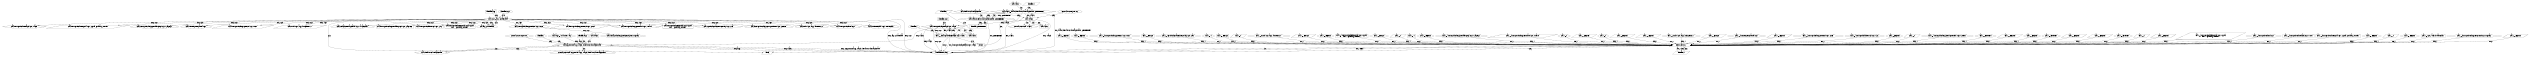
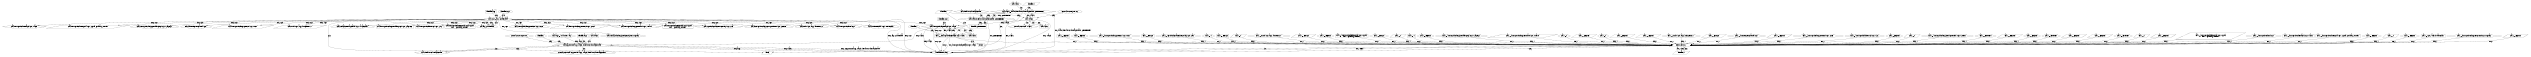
  digraph {
    node [shape=ellipse]
    n1 [label="(Call,kvm_vcpu_ioctl_get_lapic(vcpu, u.lapic))" shape=hexagon]
    n2 [label="(Call,r = kvm_vcpu_ioctl_get_lapic(vcpu, u.lapic))" shape=folder]
    n3 [label="(Call,copy_to_user(argp, u.lapic, sizeof(struct kvm_lapic_state)))" shape=hexagon]
    n4 [label="(Call,u.lapic)" shape=folder]
    n5 [label="(MethodReturn,long)" shape=hexagon]
    n6 [label="(Block,)" shape=folder]
    n7 [label="(Return,return r;)" shape=parallelogram]
    n8 [label="(Call,sizeof(struct kvm_lapic_state))" shape=hexagon]
    n9 [label="(ControlStructure,if (copy_to_user(argp, u.lapic, sizeof(struct kvm_lapic_state))))"]
    n10 [label="(Call,*vcpu = filp->private_data)"]
    n11 [label="(Call,kvm_vcpu_ioctl_x86_set_mce(vcpu, &mce))" shape=parallelogram]
    n12 [label="(Call,kvm_vcpu_ioctl_x86_get_xsave(vcpu, u.xsave))" shape=hexagon]
    n13 [label="(Block,)" shape=parallelogram]
    n14 [label="(Call,kvm_vcpu_ioctl_get_cpuid2(vcpu, &cpuid,\n\t\t\t\t\t      cpuid_arg->entries))" shape=folder]
    n15 [label="(Call,vcpu_ioctl_tpr_access_reporting(vcpu, &tac))" shape=hexagon]
    n16 [label="(Call,kvm_vcpu_ioctl_x86_get_vcpu_events(vcpu, &events))"]
    n17 [label="(Call,msr_io(vcpu, argp, do_set_msr, 0))"]
    n18 [label="(Call,kvm_vcpu_ioctl_x86_setup_mce(guest, mcg_cap))"]
    n19 [label="(Call,kvm_vcpu_ioctl_nmi(vcpu))" shape=hexagon]
    n20 [label="(Call,kvm_set_tsc_khz(vcpu, user_tsc_khz))"]
    n21 [label="(Call,kvm_vcpu_ioctl_set_lapic(vcpu, u.lapic))" shape=hexagon]
    n22 [label="(Call,kvm_vcpu_ioctl_set_cpuid(vcpu, &cpuid, cpuid_arg->entries))" shape=parallelogram]
    n23 [label="(Call,kvm_vcpu_ioctl_x86_get_debugregs(vcpu, &dbgregs))"]
-   n24 [label="(Call,kvm_set_guest_paused(vcpu))"]
+   n24 [label="(Block,kvm_set_guest_paused(vcpu))"]
    n25 [label="(Call,kvm_vcpu_ioctl_x86_get_xcrs(vcpu, u.xcrs))" shape=parallelogram]
    n26 [label="(Call,msr_io(vcpu, argp, kvm_get_msr, 1))" shape=parallelogram]
    n27 [label="(Call,kvm_vcpu_ioctl_x86_set_xcrs(vcpu, u.xcrs))"]
    n28 [label="(Call,kvm_lapic_set_vapic_addr(vcpu, va.vapic_addr))"]
    n29 [label="(Call,kvm_vcpu_ioctl_x86_set_debugregs(vcpu, &dbgregs))" shape=folder]
    n30 [label="(Call,kvm_vcpu_ioctl_interrupt(vcpu, &irq))" shape=folder]
    n31 [label="(Call,kvm_vcpu_ioctl_set_cpuid2(vcpu, &cpuid,\n\t\t\t\t\t      cpuid_arg->entries))" shape=folder]
    n32 [label="(Call,filp->private_data)"]
    n33 [label="(Call,!u.lapic)" shape=parallelogram]
    n34 [label="(ControlStructure,if (!u.lapic))" shape=hexagon]
    n35 [label="(Call,u.lapic)" shape=folder]
    n36 [label="(Call,u.lapic = kzalloc(sizeof(struct kvm_lapic_state), GFP_KERNEL))" shape=hexagon]
    n37 [label="(Call,kzalloc(sizeof(struct kvm_lapic_state), GFP_KERNEL))" shape=hexagon]
    n38 [label="(Identifier,GFP_KERNEL)" shape=folder]
    n39 [label="(Identifier,r)" shape=parallelogram]
    n40 [label="(Call,r = -ENOMEM)" shape=hexagon]
    n41 [label="(Call,r = -EFAULT)" shape=parallelogram]
    n42 [label="(Call,r = -EFAULT)"]
    n43 [label="(ControlStructure,goto out;)" shape=hexagon]
    n44 [label="(Call,r = -ENOMEM)"]
    n45 [label="(Call,r = -EFAULT)" shape=parallelogram]
    n46 [label="(Identifier,argp)" shape=folder]
    n47 [label="(Call,r = -EFAULT)" shape=parallelogram]
    n48 [label="(Call,r = -ENOMEM)"]
    n49 [label="(Call,r = 0)" shape=parallelogram]
    n50 [label="(Call,r = -EFAULT)" shape=parallelogram]
    n51 [label="(Call,r = kvm_vcpu_ioctl_set_cpuid2(vcpu, &cpuid,\n\t\t\t\t\t      cpuid_arg->entries))" shape=parallelogram]
    n52 [label="(Call,r = kvm_vcpu_ioctl_nmi(vcpu))" shape=hexagon]
-   n53 [label="(Call,r = kvm_vcpu_ioctl_set_lapic(vcpu, u.user))" shape=folder]
+   n53 [label="(Call,r = kvm_vcpu_ioctl_set_lapic(vcpu, u.lapic))" shape=folder]
    n54 [label="(Call,r = kvm_vcpu_ioctl_set_cpuid(vcpu, &cpuid, cpuid_arg->entries))" shape=folder]
    n55 [label="(ControlStructure,goto out;)"]
    n56 [label="(Identifier,r)"]
    n57 [label="(Call,sizeof(struct kvm_lapic_state))" shape=hexagon]
    n58 [label="(Call,r = -EFAULT)" shape=hexagon]
    n59 [label="(Call,r = 0)" shape=parallelogram]
    n60 [label="(Call,r = -EFAULT)" shape=hexagon]
    n61 [label="(Call,r = vcpu->arch.virtual_tsc_khz)" shape=folder]
    n62 [label="(Call,r = kvm_vcpu_ioctl_x86_setup_mce(vcpu, mcg_cap))" shape=hexagon]
    n63 [label="(Call,r = -EFAULT)" shape=parallelogram]
    n64 [label="(Call,r = -EFAULT)" shape=folder]
    n65 [label="(Call,r = -EFAULT)"]
    n66 [label="(Call,r = kvm_vcpu_ioctl_x86_set_xcrs(vcpu, u.xcrs))" shape=hexagon]
    n67 [label="(Identifier,r)" shape=parallelogram]
    n68 [label="(Call,r = -EINVAL)" shape=folder]
    n69 [label="(Call,r = vcpu_ioctl_tpr_access_reporting(vcpu, &tac))"]
    n70 [label="(Call,r = 0)" shape=hexagon]
    n71 [label="(Identifier,r)"]
    n72 [label="(Identifier,vcpu)"]
    n73 [label="(Call,r = -EINVAL)" shape=folder]
    n74 [label="(Call,r = 0)" shape=parallelogram]
    n75 [label="(Call,r = msr_io(vcpu, argp, do_set_msr, 0))" shape=hexagon]
    n76 [label="(Call,r = -EINVAL)" shape=parallelogram]
    n77 [label="(Call,r = -EFAULT)"]
    n78 [label="(Call,*argp = (void __user *)arg)"]
    n79 [label="(Call,r = kvm_vcpu_ioctl_get_cpuid2(vcpu, &cpuid,\n\t\t\t\t\t      cpuid_arg->entries))" shape=folder]
    n80 [label="(Call,r = -EINVAL)" shape=hexagon]
    n81 [label="(Call,r = 0)" shape=parallelogram]
    n82 [label="(Call,r = 0)" shape=folder]
    n83 [label="(Call,r = -EFAULT)"]
    n84 [label="(Call,r = kvm_vcpu_ioctl_x86_set_debugregs(vcpu, &dbgregs))"]
    n85 [label="(Call,r = kvm_vcpu_ioctl_x86_set_xsave(vcpu, u.xsave))" shape=parallelogram]
    n86 [label="(Identifier,vcpu)" shape=folder]
    n87 [label="(Call,r = 0)" shape=hexagon]
    n88 [label="(Call,r = -EFAULT)" shape=parallelogram]
    n89 [label="(Call,r = 0)"]
    n90 [label="(Call,r = -EFAULT)" shape=parallelogram]
    n91 [label="(Call,r = -EFAULT)" shape=parallelogram]
    n92 [label="(Call,r = msr_io(vcpu, argp, kvm_get_msr, 1))"]
    n93 [label="(Identifier,argp)" shape=folder]
    n94 [label="(Call,r = -EINVAL)" shape=parallelogram]
    n95 [label="(Call,r = kvm_set_guest_paused(vcpu))" shape=hexagon]
    n96 [label="(Call,r = -EFAULT)" shape=parallelogram]
    n97 [label="(Call,r = kvm_vcpu_ioctl_x86_set_mce(vcpu, &mce))" shape=hexagon]
    n98 [label="(Call,r = kvm_vcpu_ioctl_interrupt(vcpu, &irq))"]
    n99 [label="(Call,r = -EFAULT)"]
    n100 [label="(Call,r = 0)" shape=parallelogram]
    n101 [label="(Call,u.lapic)" shape=folder]
    n102 [label="(Call,u.lapic)"]
    n103 [label="(Call,r = kvm_vcpu_ioctl_x86_set_vcpu_events(vcpu, &events))"]
    n104 [label="(Identifier,r)" shape=parallelogram]
    n1 -> n2 [label="AST: "]
    n1 -> n2 [label="DDG: vcpu"]
    n1 -> n2 [label="DDG: u.lapic"]
    n1 -> n3 [label="DDG: u.lapic"]
    n1 -> n4 [label="CFG: "]
    n1 -> n5 [label="DDG: u.lapic"]
    n1 -> n5 [label="DDG: vcpu"]
    n2 -> n1 [label="CFG: "]
    n2 -> n5 [label="DDG: r"]
    n2 -> n5 [label="DDG: kvm_vcpu_ioctl_get_lapic(vcpu, u.lapic)"]
    n2 -> n6 [label="AST: "]
+   n2 -> n7 [label="DDG: r"]
    n3 -> n5 [label="DDG: u.lapic"]
    n3 -> n5 [label="DDG: copy_to_user(argp, u.lapic, sizeof(struct kvm_lapic_state))"]
    n3 -> n5 [label="DDG: argp"]
    n3 -> n8 [label="CFG: "]
    n3 -> n9 [label="AST: "]
    n4 -> n1 [label="AST: "]
    n5 -> n7 [label="CFG: "]
    n7 -> n5 [label="DDG: <RET>"]
    n7 -> n13 [label="AST: "]
    n7 -> n39 [label="CFG: "]
    n8 -> n3 [label="AST: "]
+   n10 -> n1 [label="DDG: vcpu"]
    n10 -> n5 [label="DDG: filp->private_data"]
    n10 -> n5 [label="DDG: vcpu"]
    n10 -> n11 [label="DDG: vcpu"]
    n10 -> n12 [label="DDG: vcpu"]
    n10 -> n13 [label="AST: "]
    n10 -> n14 [label="DDG: vcpu"]
    n10 -> n15 [label="DDG: vcpu"]
    n10 -> n16 [label="DDG: vcpu"]
    n10 -> n17 [label="DDG: vcpu"]
-   n27 -> n18 [label="DDG: vcpu"]
+   n10 -> n18 [label="DDG: vcpu"]
    n10 -> n19 [label="DDG: vcpu"]
    n10 -> n20 [label="DDG: vcpu"]
    n10 -> n21 [label="DDG: vcpu"]
    n10 -> n22 [label="DDG: vcpu"]
    n10 -> n23 [label="DDG: vcpu"]
    n10 -> n24 [label="DDG: vcpu"]
    n10 -> n25 [label="DDG: vcpu"]
    n10 -> n26 [label="DDG: vcpu"]
    n10 -> n27 [label="DDG: vcpu"]
    n10 -> n28 [label="DDG: vcpu"]
    n10 -> n29 [label="DDG: vcpu"]
    n10 -> n30 [label="DDG: vcpu"]
    n10 -> n31 [label="DDG: vcpu"]
    n10 -> n32 [label="CFG: "]
    n32 -> n10 [label="AST: "]
    n33 -> n1 [label="DDG: u.lapic"]
    n33 -> n5 [label="DDG: u.lapic"]
    n33 -> n5 [label="DDG: !u.lapic"]
    n33 -> n34 [label="AST: "]
    n33 -> n35 [label="CFG: "]
    n35 -> n33 [label="AST: "]
    n36 -> n5 [label="DDG: kzalloc(sizeof(struct kvm_lapic_state), GFP_KERNEL)"]
    n36 -> n6 [label="AST: "]
    n36 -> n33 [label="DDG: u.lapic"]
    n36 -> n37 [label="CFG: "]
    n37 -> n5 [label="DDG: GFP_KERNEL"]
    n37 -> n36 [label="AST: "]
    n37 -> n36 [label="DDG: GFP_KERNEL"]
    n37 -> n38 [label="CFG: "]
    n38 -> n37 [label="AST: "]
    n39 -> n7 [label="AST: "]
    n39 -> n7 [label="DDG: r"]
    n40 -> n7 [label="DDG: r"]
    n41 -> n7 [label="DDG: r"]
    n42 -> n7 [label="DDG: r"]
    n43 -> n3 [label="CFG: "]
    n44 -> n7 [label="DDG: r"]
    n45 -> n7 [label="DDG: r"]
    n46 -> n10 [label="CFG: "]
    n47 -> n7 [label="DDG: r"]
    n48 -> n7 [label="DDG: r"]
    n49 -> n7 [label="DDG: r"]
    n50 -> n7 [label="DDG: r"]
    n51 -> n7 [label="DDG: r"]
    n52 -> n7 [label="DDG: r"]
    n53 -> n7 [label="DDG: r"]
    n54 -> n7 [label="DDG: r"]
    n55 -> n33 [label="CFG: "]
    n56 -> n3 [label="CFG: "]
    n57 -> n37 [label="AST: "]
    n58 -> n7 [label="DDG: r"]
    n59 -> n7 [label="DDG: r"]
    n60 -> n7 [label="DDG: r"]
    n61 -> n7 [label="DDG: r"]
    n62 -> n7 [label="DDG: r"]
    n63 -> n7 [label="DDG: r"]
    n64 -> n7 [label="DDG: r"]
    n65 -> n7 [label="DDG: r"]
    n66 -> n7 [label="DDG: r"]
    n67 -> n2 [label="AST: "]
    n67 -> n33 [label="CFG: "]
    n68 -> n7 [label="DDG: r"]
    n69 -> n7 [label="DDG: r"]
    n70 -> n7 [label="DDG: r"]
    n71 -> n2 [label="CFG: "]
    n72 -> n10 [label="AST: "]
    n73 -> n7 [label="DDG: r"]
    n74 -> n7 [label="DDG: r"]
    n75 -> n7 [label="DDG: r"]
    n76 -> n7 [label="DDG: r"]
    n77 -> n7 [label="DDG: r"]
    n78 -> n3 [label="DDG: argp"]
    n79 -> n7 [label="DDG: r"]
    n80 -> n7 [label="DDG: r"]
    n81 -> n7 [label="DDG: r"]
    n82 -> n7 [label="DDG: r"]
    n83 -> n7 [label="DDG: r"]
    n84 -> n7 [label="DDG: r"]
    n85 -> n7 [label="DDG: r"]
    n86 -> n1 [label="AST: "]
    n87 -> n7 [label="DDG: r"]
    n88 -> n7 [label="DDG: r"]
    n89 -> n7 [label="DDG: r"]
    n90 -> n7 [label="DDG: r"]
    n91 -> n7 [label="DDG: r"]
    n92 -> n7 [label="DDG: r"]
    n93 -> n3 [label="AST: "]
    n94 -> n7 [label="DDG: r"]
    n95 -> n7 [label="DDG: r"]
    n96 -> n7 [label="DDG: r"]
    n97 -> n7 [label="DDG: r"]
    n98 -> n7 [label="DDG: r"]
    n99 -> n7 [label="DDG: r"]
    n100 -> n7 [label="DDG: r"]
    n101 -> n3 [label="AST: "]
    n102 -> n36 [label="AST: "]
    n103 -> n7 [label="DDG: r"]
    n104 -> n36 [label="CFG: "]
  }
